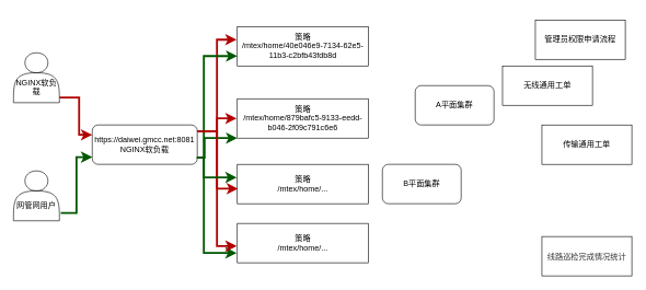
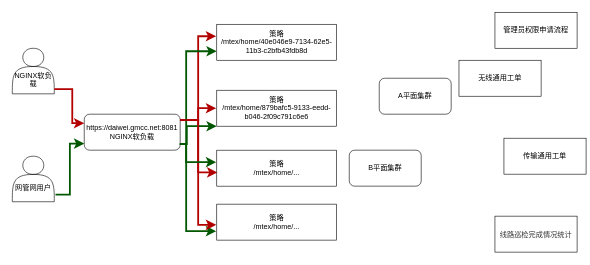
  <mxCell id="0" style=";html=1;" />
  <mxCell id="1" style=";html=1;" parent="0" />
  <mxCell id="2" value="&lt;div&gt;&lt;br&gt;&lt;/div&gt;&lt;div&gt;&lt;br&gt;&lt;/div&gt;&lt;div&gt;网管网用户&lt;/div&gt;" style="shape=actor;whiteSpace=wrap;html=1;" vertex="1" parent="1"><mxGeometry x="20" y="260" width="70" height="76" as="geometry" /></mxCell>
  <mxCell id="3" value="&lt;div&gt;&lt;br&gt;&lt;/div&gt;&lt;div&gt;&lt;br&gt;&lt;/div&gt;&lt;div&gt;NGINX软负载&lt;/div&gt;" style="shape=actor;whiteSpace=wrap;html=1;" vertex="1" parent="1"><mxGeometry x="20" y="80" width="70" height="76" as="geometry" /></mxCell>
  <mxCell id="4" value="https://daiwei.gmcc.net:8081&lt;div&gt;NGINX软负载&lt;/div&gt;" style="rounded=1;whiteSpace=wrap;html=1;" vertex="1" parent="1"><mxGeometry x="140" y="190" width="160" height="60" as="geometry" /></mxCell>
  <mxCell id="5" value="策略&lt;div&gt;/mtex/home/40e046e9-7134-62e5-11b3-c2bfb43fdb8d&lt;/div&gt;" style="rounded=0;whiteSpace=wrap;html=1;" vertex="1" parent="1"><mxGeometry x="361" y="40" width="200" height="60" as="geometry" /></mxCell>
  <mxCell id="6" value="策略&lt;div&gt;/mtex/home/879bafc5-9133-eedd-b046-2f09c791c6e6&lt;/div&gt;" style="rounded=0;whiteSpace=wrap;html=1;" vertex="1" parent="1"><mxGeometry x="361" y="150" width="200" height="60" as="geometry" /></mxCell>
  <mxCell id="7" value="策略&lt;div&gt;/mtex/home/...&lt;/div&gt;" style="rounded=0;whiteSpace=wrap;html=1;" vertex="1" parent="1"><mxGeometry x="361" y="250" width="200" height="60" as="geometry" /></mxCell>
  <mxCell id="8" value="策略&lt;div&gt;/mtex/home/...&lt;/div&gt;" style="rounded=0;whiteSpace=wrap;html=1;" vertex="1" parent="1"><mxGeometry x="361" y="340" width="200" height="60" as="geometry" /></mxCell>
  <mxCell id="9" value="A平面集群" style="rounded=1;whiteSpace=wrap;html=1;" vertex="1" parent="1"><mxGeometry x="632" y="130" width="120" height="60" as="geometry" /></mxCell>
  <mxCell id="10" value="B平面集群" style="rounded=1;whiteSpace=wrap;html=1;" vertex="1" parent="1"><mxGeometry x="582" y="250" width="120" height="60" as="geometry" /></mxCell>
- <mxCell id="11" value="管理员权限申请流程" style="rounded=0;whiteSpace=wrap;html=1;" vertex="1" parent="1"><mxGeometry x="815" y="30" width="137" height="60" as="geometry" /></mxCell>
+ <mxCell id="11" value="管理员权限申请流程" style="rounded=0;whiteSpace=wrap;html=1;" vertex="1" parent="1"><mxGeometry x="825" y="20" width="137" height="60" as="geometry" /></mxCell>
  <mxCell id="12" value="无线通用工单" style="rounded=0;whiteSpace=wrap;html=1;" vertex="1" parent="1"><mxGeometry x="765" y="100" width="137" height="60" as="geometry" /></mxCell>
- <mxCell id="13" value="传输通用工单" style="rounded=0;whiteSpace=wrap;html=1;" vertex="1" parent="1"><mxGeometry x="825" y="190" width="137" height="60" as="geometry" /></mxCell>
+ <mxCell id="13" value="传输通用工单" style="rounded=0;whiteSpace=wrap;html=1;" vertex="1" parent="1"><mxGeometry x="840" y="230" width="137" height="60" as="geometry" /></mxCell>
  <mxCell id="14" value="&lt;span style=&quot;color: rgb(51, 51, 51); font-family: &amp;quot;Microsoft YaHei&amp;quot;, &amp;quot;Helvetica Neue&amp;quot;, Helvetica, Arial, sans-serif; text-align: start; background-color: rgb(255, 255, 255);&quot;&gt;线路巡检完成情况统计&lt;/span&gt;" style="rounded=0;whiteSpace=wrap;html=1;" vertex="1" parent="1"><mxGeometry x="825" y="360" width="137" height="60" as="geometry" /></mxCell>
  <mxCell id="15" value="" style="edgeStyle=elbowEdgeStyle;elbow=horizontal;endArrow=classic;html=1;curved=0;rounded=0;endSize=8;startSize=8;entryX=0;entryY=0.25;entryDx=0;entryDy=0;fillColor=#e51400;strokeColor=#B20000;strokeWidth=3;" edge="1" parent="1" target="4"><mxGeometry width="50" height="50" relative="1" as="geometry"><mxPoint x="90" y="148" as="sourcePoint" /><mxPoint x="130" y="220" as="targetPoint" /><Array as="points"><mxPoint x="120" y="190" /></Array></mxGeometry></mxCell>
  <mxCell id="16" value="" style="edgeStyle=elbowEdgeStyle;elbow=horizontal;endArrow=classic;html=1;curved=0;rounded=0;endSize=8;startSize=8;entryX=0;entryY=0.75;entryDx=0;entryDy=0;exitX=1.029;exitY=0.842;exitDx=0;exitDy=0;exitPerimeter=0;fillColor=#008a00;strokeColor=#005700;strokeWidth=3;" edge="1" parent="1" source="2"><mxGeometry width="50" height="50" relative="1" as="geometry"><mxPoint x="90" y="340" as="sourcePoint" /><mxPoint x="140" y="239" as="targetPoint" /></mxGeometry></mxCell>
  <mxCell id="17" value="" style="edgeStyle=elbowEdgeStyle;elbow=horizontal;endArrow=classic;html=1;curved=0;rounded=0;endSize=8;startSize=8;fillColor=#e51400;strokeColor=#B20000;strokeWidth=3;" edge="1" parent="1"><mxGeometry width="50" height="50" relative="1" as="geometry"><mxPoint x="300" y="200" as="sourcePoint" /><mxPoint x="360" y="60" as="targetPoint" /></mxGeometry></mxCell>
  <mxCell id="18" value="" style="edgeStyle=elbowEdgeStyle;elbow=horizontal;endArrow=classic;html=1;curved=0;rounded=0;endSize=8;startSize=8;fillColor=#e51400;strokeColor=#B20000;strokeWidth=3;" edge="1" parent="1"><mxGeometry width="50" height="50" relative="1" as="geometry"><mxPoint x="300" y="200" as="sourcePoint" /><mxPoint x="360" y="180" as="targetPoint" /><Array as="points" /></mxGeometry></mxCell>
  <mxCell id="19" value="" style="edgeStyle=elbowEdgeStyle;elbow=horizontal;endArrow=classic;html=1;curved=0;rounded=0;endSize=8;startSize=8;entryX=0.005;entryY=0.617;entryDx=0;entryDy=0;entryPerimeter=0;fillColor=#e51400;strokeColor=#B20000;strokeWidth=3;" edge="1" parent="1" target="7"><mxGeometry width="50" height="50" relative="1" as="geometry"><mxPoint x="310" y="200" as="sourcePoint" /><mxPoint x="360" y="150" as="targetPoint" /><Array as="points"><mxPoint x="330" y="240" /></Array></mxGeometry></mxCell>
  <mxCell id="20" value="" style="edgeStyle=elbowEdgeStyle;elbow=horizontal;endArrow=classic;html=1;curved=0;rounded=0;endSize=8;startSize=8;entryX=0;entryY=0.75;entryDx=0;entryDy=0;fillColor=#008a00;strokeColor=#005700;strokeWidth=3;" edge="1" parent="1"><mxGeometry width="50" height="50" relative="1" as="geometry"><mxPoint x="299" y="240" as="sourcePoint" /><mxPoint x="360" y="385" as="targetPoint" /><Array as="points"><mxPoint x="310" y="320" /></Array></mxGeometry></mxCell>
  <mxCell id="21" value="" style="edgeStyle=elbowEdgeStyle;elbow=horizontal;endArrow=classic;html=1;curved=0;rounded=0;endSize=8;startSize=8;entryX=0;entryY=0.75;entryDx=0;entryDy=0;fillColor=#008a00;strokeColor=#005700;strokeWidth=3;" edge="1" parent="1" target="5"><mxGeometry width="50" height="50" relative="1" as="geometry"><mxPoint x="300" y="240" as="sourcePoint" /><mxPoint x="348" y="90" as="targetPoint" /><Array as="points"><mxPoint x="310" y="90" /></Array></mxGeometry></mxCell>
  <mxCell id="22" value="" style="edgeStyle=elbowEdgeStyle;elbow=horizontal;endArrow=classic;html=1;curved=0;rounded=0;endSize=8;startSize=8;fillColor=#008a00;strokeColor=#005700;strokeWidth=3;" edge="1" parent="1"><mxGeometry width="50" height="50" relative="1" as="geometry"><mxPoint x="300" y="240" as="sourcePoint" /><mxPoint x="361" y="210" as="targetPoint" /><Array as="points"><mxPoint x="311" y="230" /></Array></mxGeometry></mxCell>
  <mxCell id="23" value="" style="edgeStyle=elbowEdgeStyle;elbow=horizontal;endArrow=classic;html=1;curved=0;rounded=0;endSize=8;startSize=8;fillColor=#e51400;strokeColor=#B20000;strokeWidth=3;" edge="1" parent="1"><mxGeometry width="50" height="50" relative="1" as="geometry"><mxPoint x="300" y="200" as="sourcePoint" /><mxPoint x="360" y="374.5" as="targetPoint" /><Array as="points"><mxPoint x="330" y="304.5" /></Array></mxGeometry></mxCell>
  <mxCell id="24" value="" style="edgeStyle=elbowEdgeStyle;elbow=horizontal;endArrow=classic;html=1;curved=0;rounded=0;endSize=8;startSize=8;fillColor=#008a00;strokeColor=#005700;strokeWidth=3;" edge="1" parent="1"><mxGeometry width="50" height="50" relative="1" as="geometry"><mxPoint x="300" y="240" as="sourcePoint" /><mxPoint x="360" y="270" as="targetPoint" /><Array as="points"><mxPoint x="310" y="260" /></Array></mxGeometry></mxCell>
